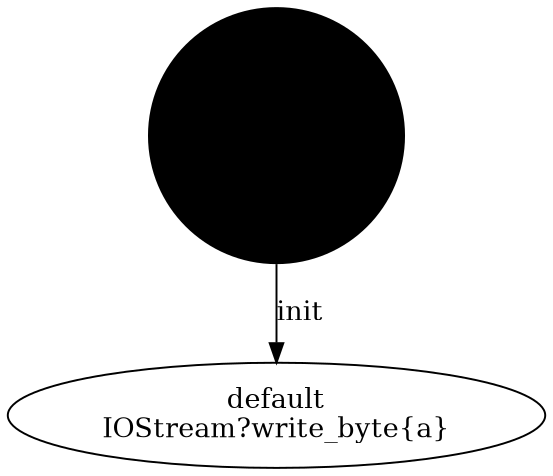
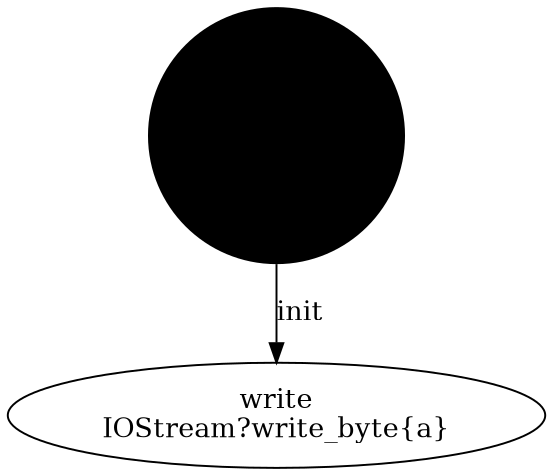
  digraph {
    rankdir=TB
    INIT_STATE [color=black shape=circle style=filled]
-   n2 [label="default\nIOStream?write_byte{a}" shape=ellipse]
+   n2 [label="write\nIOStream?write_byte{a}" shape=ellipse]
    INIT_STATE -> n2 [label=init]
  }
